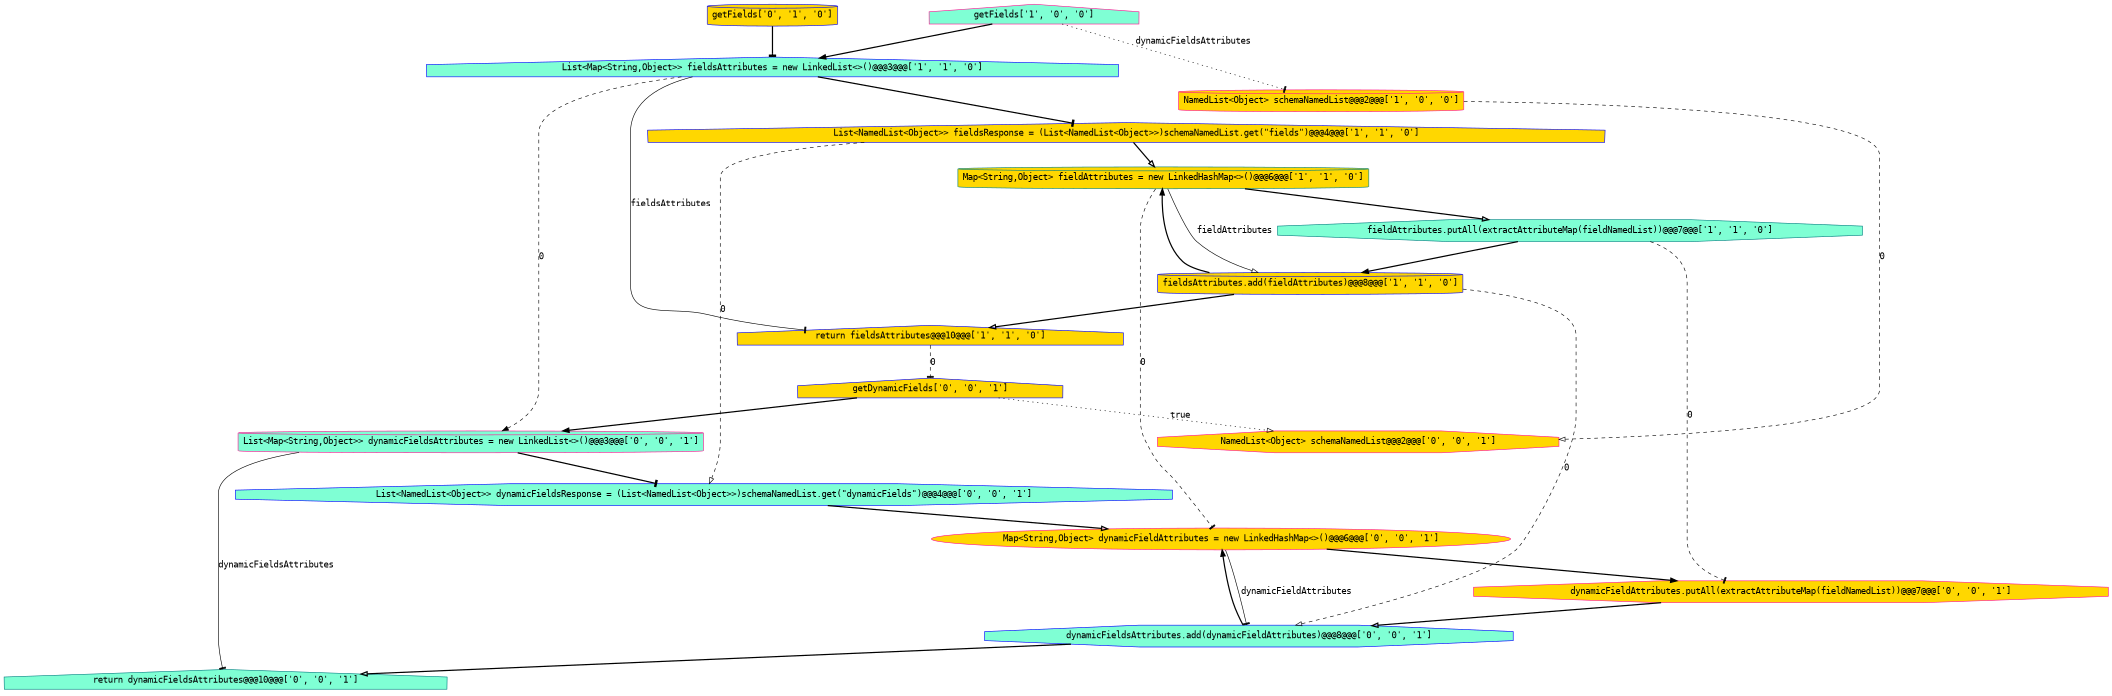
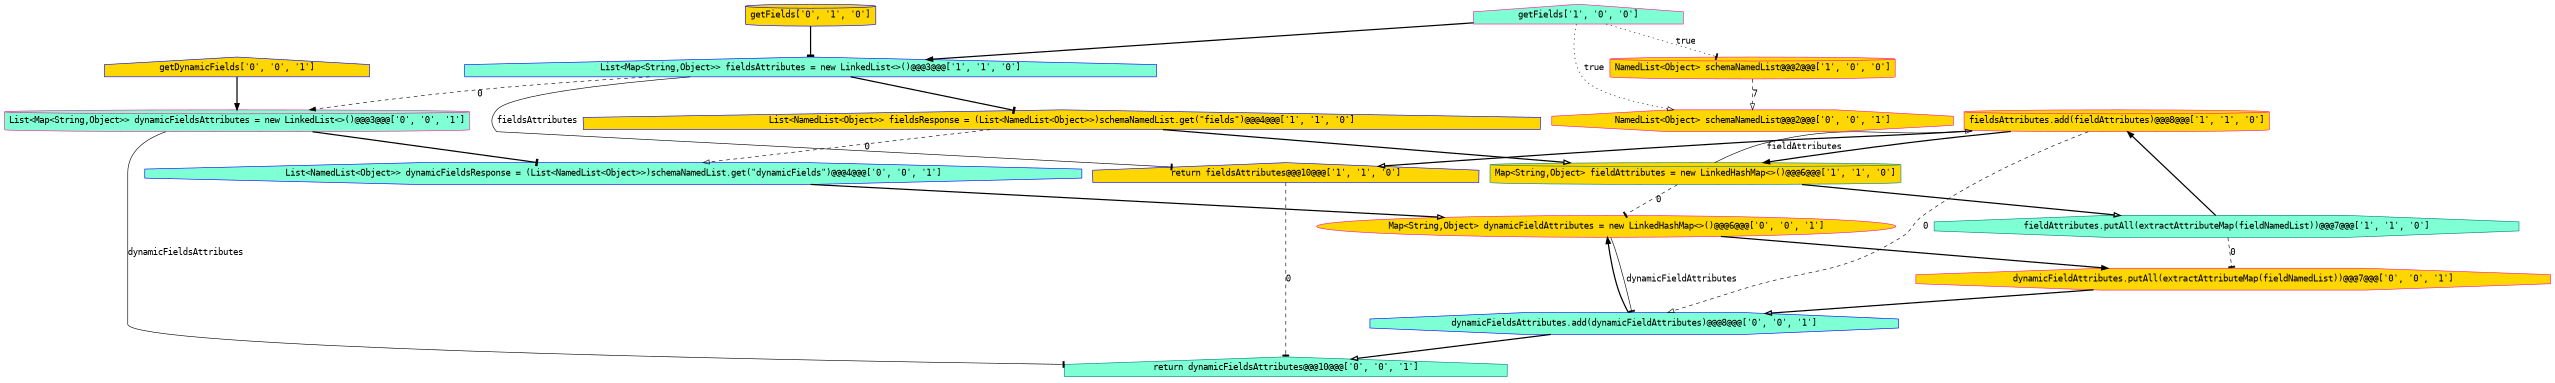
  digraph {
    fontname="DejaVu Sans Mono"
    node [color=blue fillcolor=gold fontname="DejaVu Sans Mono" shape=house style=filled]
    edge [arrowhead=onormal fontname="DejaVu Sans Mono" style=bold]
    n1 [fillcolor=aquamarine label="List<NamedList<Object>> dynamicFieldsResponse = (List<NamedList<Object>>)schemaNamedList.get(\"dynamicFields\")@@@4@@@['0', '0', '1']" shape=octagon]
    n2 [color=deeppink label="Map<String,Object> dynamicFieldAttributes = new LinkedHashMap<>()@@@6@@@['0', '0', '1']" shape=ellipse]
    n3 [fillcolor=aquamarine label="dynamicFieldsAttributes.add(dynamicFieldAttributes)@@@8@@@['0', '0', '1']" shape=octagon]
    n4 [color=deeppink label="dynamicFieldAttributes.putAll(extractAttributeMap(fieldNamedList))@@@7@@@['0', '0', '1']" shape=octagon]
-   n5 [label="fieldsAttributes.add(fieldAttributes)@@@8@@@['1', '1', '0']" shape=cylinder]
+   n5 [color=deeppink label="fieldsAttributes.add(fieldAttributes)@@@8@@@['1', '1', '0']" shape=cylinder]
    n6 [color=teal label="Map<String,Object> fieldAttributes = new LinkedHashMap<>()@@@6@@@['1', '1', '0']" shape=cylinder]
    n7 [label="return fieldsAttributes@@@10@@@['1', '1', '0']"]
    n8 [color=teal fillcolor=aquamarine label="fieldAttributes.putAll(extractAttributeMap(fieldNamedList))@@@7@@@['1', '1', '0']" shape=octagon]
    n9 [color=teal fillcolor=aquamarine label="return dynamicFieldsAttributes@@@10@@@['0', '0', '1']"]
    n10 [label="getFields['0', '1', '0']" shape=cylinder]
    n11 [fillcolor=aquamarine label="List<Map<String,Object>> fieldsAttributes = new LinkedList<>()@@@3@@@['1', '1', '0']"]
    n12 [color=deeppink fillcolor=aquamarine label="List<Map<String,Object>> dynamicFieldsAttributes = new LinkedList<>()@@@3@@@['0', '0', '1']" shape=cylinder]
    n13 [label="List<NamedList<Object>> fieldsResponse = (List<NamedList<Object>>)schemaNamedList.get(\"fields\")@@@4@@@['1', '1', '0']"]
    n14 [color=deeppink label="NamedList<Object> schemaNamedList@@@2@@@['0', '0', '1']" shape=octagon]
    n15 [label="getDynamicFields['0', '0', '1']"]
    n16 [color=deeppink label="NamedList<Object> schemaNamedList@@@2@@@['1', '0', '0']" shape=cylinder]
    n17 [color=deeppink fillcolor=aquamarine label="getFields['1', '0', '0']"]
    n1 -> n2
    n2 -> n3 [arrowhead=tee label=dynamicFieldAttributes style=solid]
    n2 -> n4 [arrowhead=normal]
    n3 -> n2 [arrowhead=normal]
    n3 -> n9
    n4 -> n3
    n5 -> n3 [label=0 style=dashed]
    n5 -> n6 [arrowhead=normal]
    n5 -> n7
    n6 -> n2 [arrowhead=tee label=0 style=dashed]
    n6 -> n5 [label=fieldAttributes style=solid]
    n6 -> n8
-   n7 -> n15 [arrowhead=tee label=0 style=dashed]
+   n7 -> n9 [arrowhead=tee label=0 style=dashed]
    n8 -> n4 [arrowhead=tee label=0 style=dashed]
    n8 -> n5 [arrowhead=normal]
    n10 -> n11 [arrowhead=tee]
    n11 -> n7 [arrowhead=tee label=fieldsAttributes style=solid]
    n11 -> n12 [arrowhead=normal label=0 style=dashed]
    n11 -> n13 [arrowhead=tee]
    n12 -> n1 [arrowhead=tee]
    n12 -> n9 [arrowhead=tee label=dynamicFieldsAttributes style=solid]
    n13 -> n1 [label=0 style=dashed]
    n13 -> n6
    n15 -> n12 [arrowhead=normal]
-   n15 -> n14 [label=true style=dotted]
-   n16 -> n14 [label=0 style=dashed]
+   n17 -> n14 [label=true style=dotted]
+   n16 -> n14 [label=7 style=dashed]
    n17 -> n11 [arrowhead=normal]
-   n17 -> n16 [arrowhead=tee label=dynamicFieldsAttributes style=dotted]
+   n17 -> n16 [arrowhead=tee label=true style=dotted]
  }
